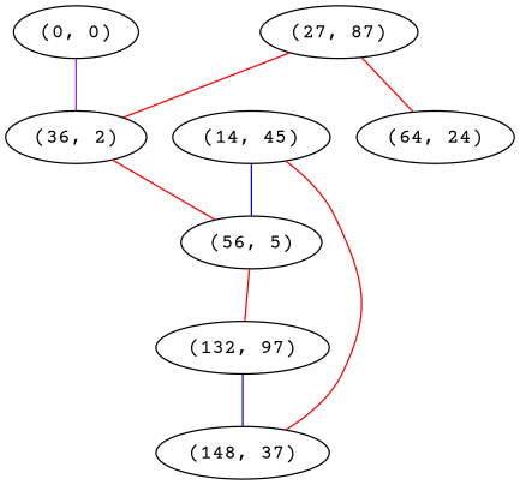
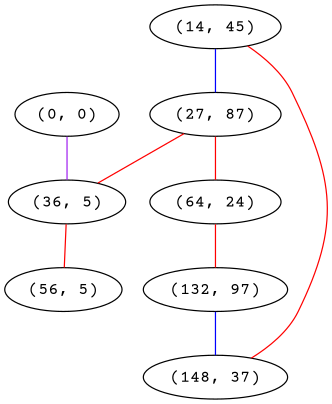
  graph {
    fontname="Courier Prime"
    node [fontname="Courier Prime"]
    edge [color=red fontname="Courier Prime" weight=1]
    "(0, 0)"
-   "(36, 2)"
+   "(36, 2)" [label="(36, 5)"]
    n3 [label="(56, 5)"]
    n4 [label="(27, 87)"]
    n5 [label="(64, 24)"]
    n6 [label="(132, 97)"]
    "(14, 45)"
    "(148, 37)"
    "(0, 0)" -- "(36, 2)" [color=purple weight=4]
    "(36, 2)" -- n3
    n4 -- "(36, 2)"
    n4 -- n5
-   n3 -- n6
+   n5 -- n6
    n6 -- "(148, 37)" [color=blue weight=3]
-   "(14, 45)" -- n3 [color=blue weight=3]
+   "(14, 45)" -- n4 [color=blue weight=3]
    "(14, 45)" -- "(148, 37)"
  }
